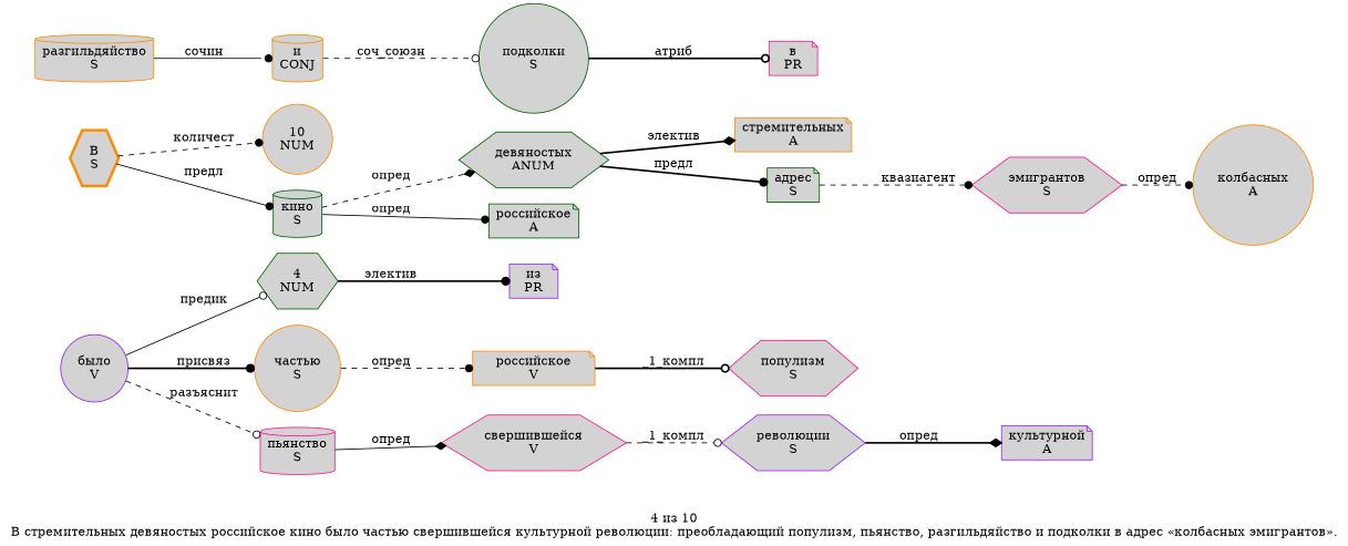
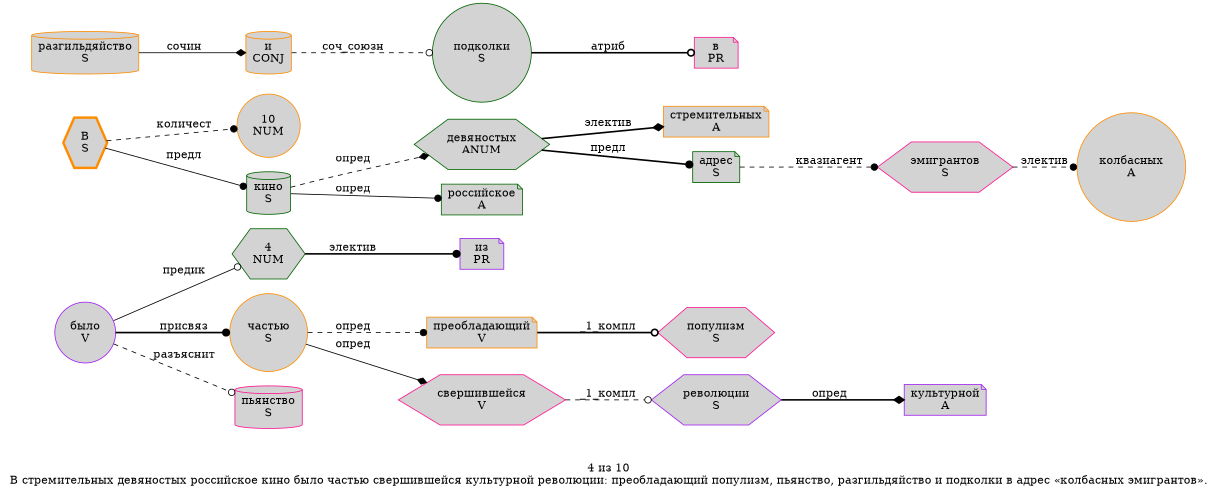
  digraph {
    label="4 из 10\nВ стремительных девяностых российское кино было частью свершившейся культурной революции: преобладающий популизм, пьянство, разгильдяйство и подколки в адрес «колбасных эмигрантов»."
    rankdir=LR
    node [color=darkorange fillcolor=lightgray penwidth=1 shape=hexagon style=filled]
    edge [arrowhead=dot style=dashed]
    n1 [color=darkgreen label="4\nNUM"]
    n2 [color=purple label="из\nPR" shape=note]
    n3 [label="В\nS" penwidth=3]
    n4 [label="10\nNUM" shape=circle]
    n5 [color=darkgreen label="кино\nS" shape=cylinder]
    n6 [color=darkgreen label="девяностых\nANUM"]
    n7 [color=darkgreen label="российское\nA" shape=note]
    n8 [label="стремительных\nA" shape=note]
    n9 [color=darkgreen label="адрес\nS" shape=note]
    n10 [color=purple label="было\nV" shape=circle]
    n11 [label="частью\nS" shape=circle]
    n12 [color=deeppink label="пьянство\nS" shape=cylinder]
    n13 [color=deeppink label="свершившейся\nV"]
-   n14 [label="российское\nV" shape=note]
+   n14 [label="преобладающий\nV" shape=note]
    n15 [color=purple label="революции\nS"]
    n16 [color=deeppink label="популизм\nS"]
    n17 [color=purple label="культурной\nA" shape=note]
    n18 [label="разгильдяйство\nS" shape=cylinder]
    n19 [label="и\nCONJ" shape=cylinder]
    n20 [color=darkgreen label="подколки\nS" shape=circle]
    n21 [color=deeppink label="в\nPR" shape=note]
    n22 [color=deeppink label="эмигрантов\nS"]
    n23 [label="колбасных\nA" shape=circle]
    n1 -> n2 [label="электив" style=bold]
    n3 -> n4 [label="количест"]
    n3 -> n5 [label="предл" style=solid]
    n5 -> n6 [arrowhead=diamond label="опред"]
    n5 -> n7 [label="опред" style=solid]
    n6 -> n8 [arrowhead=diamond label="электив" style=bold]
    n6 -> n9 [label="предл" style=bold]
    n9 -> n22 [label="квазиагент"]
    n10 -> n1 [arrowhead=odot label="предик" style=solid]
    n10 -> n11 [label="присвяз" style=bold]
    n10 -> n12 [arrowhead=odot label="разъяснит"]
-   n12 -> n13 [arrowhead=diamond label="опред" style=solid]
+   n11 -> n13 [arrowhead=diamond label="опред" style=solid]
    n11 -> n14 [label="опред"]
    n13 -> n15 [arrowhead=odot label="_1_компл"]
    n14 -> n16 [arrowhead=odot label="_1_компл" style=bold]
    n15 -> n17 [arrowhead=diamond label="опред" style=bold]
-   n18 -> n19 [label="сочин" style=solid]
+   n18 -> n19 [arrowhead=diamond label="сочин" style=solid]
    n19 -> n20 [arrowhead=odot label="соч_союзн"]
    n20 -> n21 [arrowhead=odot label="атриб" style=bold]
-   n22 -> n23 [label="опред"]
+   n22 -> n23 [label="электив"]
  }
